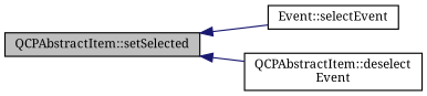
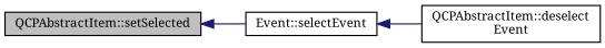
  digraph {
    fontname="Noto Serif"
    rankdir=LR
    node [color=black fillcolor=white fontname="Noto Serif" fontsize=10 shape=record style=filled]
    edge [color=midnightblue dir=back fontname="Noto Serif" fontsize=10 labelfontname=Helvetica labelfontsize=10 style=solid]
    n1 [fillcolor=grey75 fontcolor=black height=0.2 label="QCPAbstractItem::setSelected" width=0.4]
    n2 [height=0.2 label="Event::selectEvent" width=0.4]
    n3 [height=0.2 label="QCPAbstractItem::deselect\lEvent" width=0.4]
    n1 -> n2
-   n1 -> n3
+   n2 -> n3
  }
